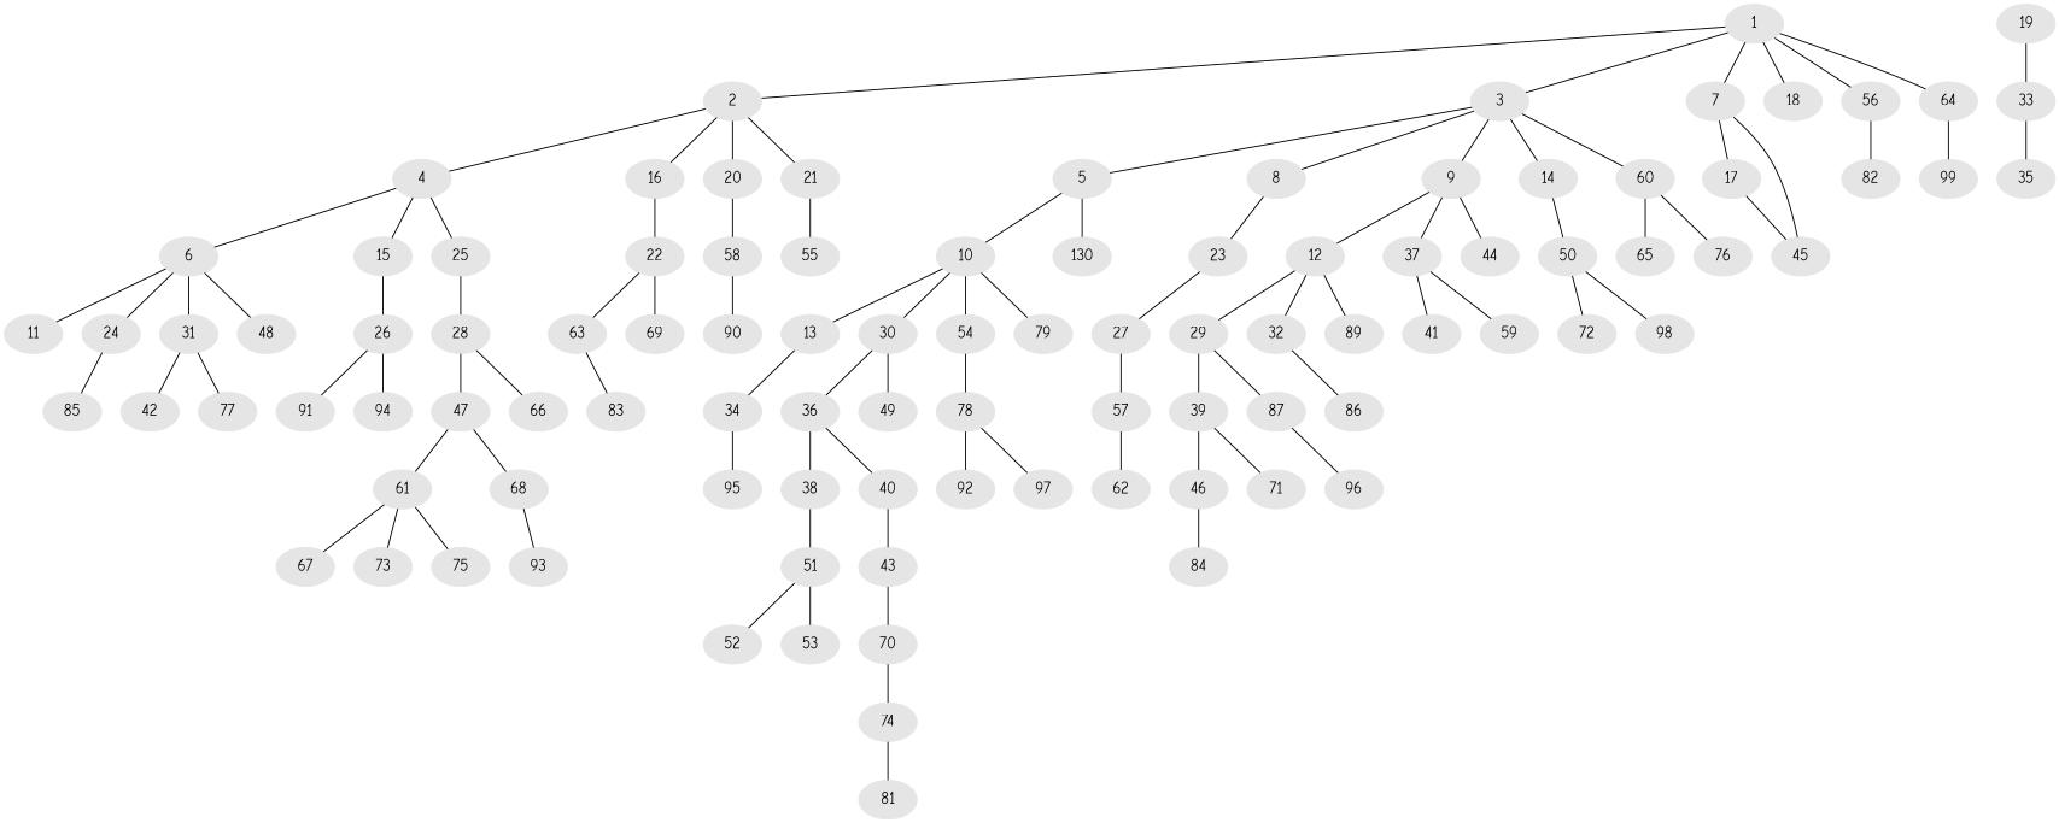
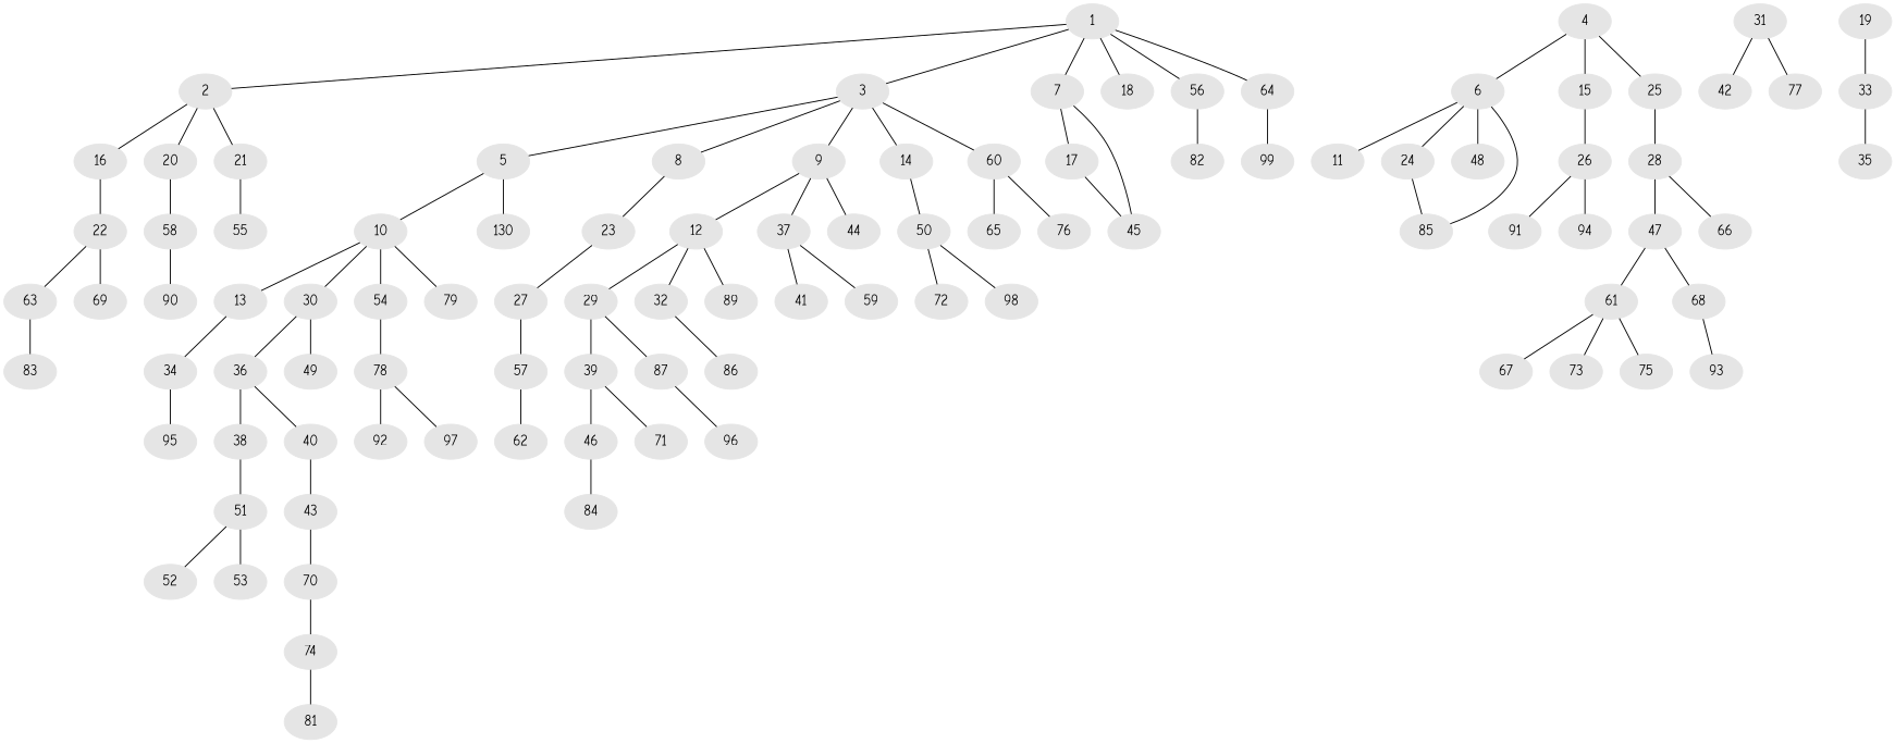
  graph {
    fontname="Comic Neue"
    node [color=gray90 fontname="Comic Neue" style=filled]
    edge [fontname="Comic Neue"]
    1
    2
    3
    7
    18
    56
    64
    4
    16
    20
    21
    5
    8
    9
    14
    60
    17
    45
    82
    99
    6
    15
    25
    22
    58
    55
    10
    n28 [label=130]
    23
    12
    37
    44
    50
    65
    76
    11
    24
    31
    48
    26
    28
    13
    30
    54
    79
    85
    42
    77
    19
    33
    27
    29
    32
    89
    41
    59
    34
    36
    49
    78
    39
    87
    86
    95
    72
    98
    91
    94
    63
    69
    35
    90
    83
    57
    47
    66
    62
    61
    68
    46
    71
    96
    38
    40
    51
    43
    52
    53
    84
    70
    74
    67
    73
    75
    93
    92
    97
    81
    1 -- 2
    1 -- 3
    1 -- 7
    1 -- 18
    1 -- 56
    1 -- 64
-   2 -- 4
    2 -- 16
    2 -- 20
    2 -- 21
    3 -- 5
    3 -- 8
    3 -- 9
    3 -- 14
    3 -- 60
    7 -- 17
    7 -- 45
    56 -- 82
    64 -- 99
    4 -- 6
    4 -- 15
    4 -- 25
    16 -- 22
    20 -- 58
    21 -- 55
    5 -- 10
    5 -- n28
    8 -- 23
    9 -- 12
    9 -- 37
    9 -- 44
    14 -- 50
    60 -- 65
    60 -- 76
    17 -- 45
    6 -- 11
    6 -- 24
-   6 -- 31
+   6 -- 85
    6 -- 48
    15 -- 26
    25 -- 28
    22 -- 63
    22 -- 69
    58 -- 90
    10 -- 13
    10 -- 30
    10 -- 54
    10 -- 79
    23 -- 27
    12 -- 29
    12 -- 32
    12 -- 89
    37 -- 41
    37 -- 59
    50 -- 72
    50 -- 98
    24 -- 85
    31 -- 42
    31 -- 77
    26 -- 91
    26 -- 94
    28 -- 47
    28 -- 66
    13 -- 34
    30 -- 36
    30 -- 49
    54 -- 78
    19 -- 33
    33 -- 35
    27 -- 57
    29 -- 39
    29 -- 87
    32 -- 86
    34 -- 95
    36 -- 38
    36 -- 40
    78 -- 92
    78 -- 97
    39 -- 46
    39 -- 71
    87 -- 96
    63 -- 83
    57 -- 62
    47 -- 61
    47 -- 68
    61 -- 67
    61 -- 73
    61 -- 75
    68 -- 93
    46 -- 84
    38 -- 51
    40 -- 43
    51 -- 52
    51 -- 53
    43 -- 70
    70 -- 74
    74 -- 81
  }
